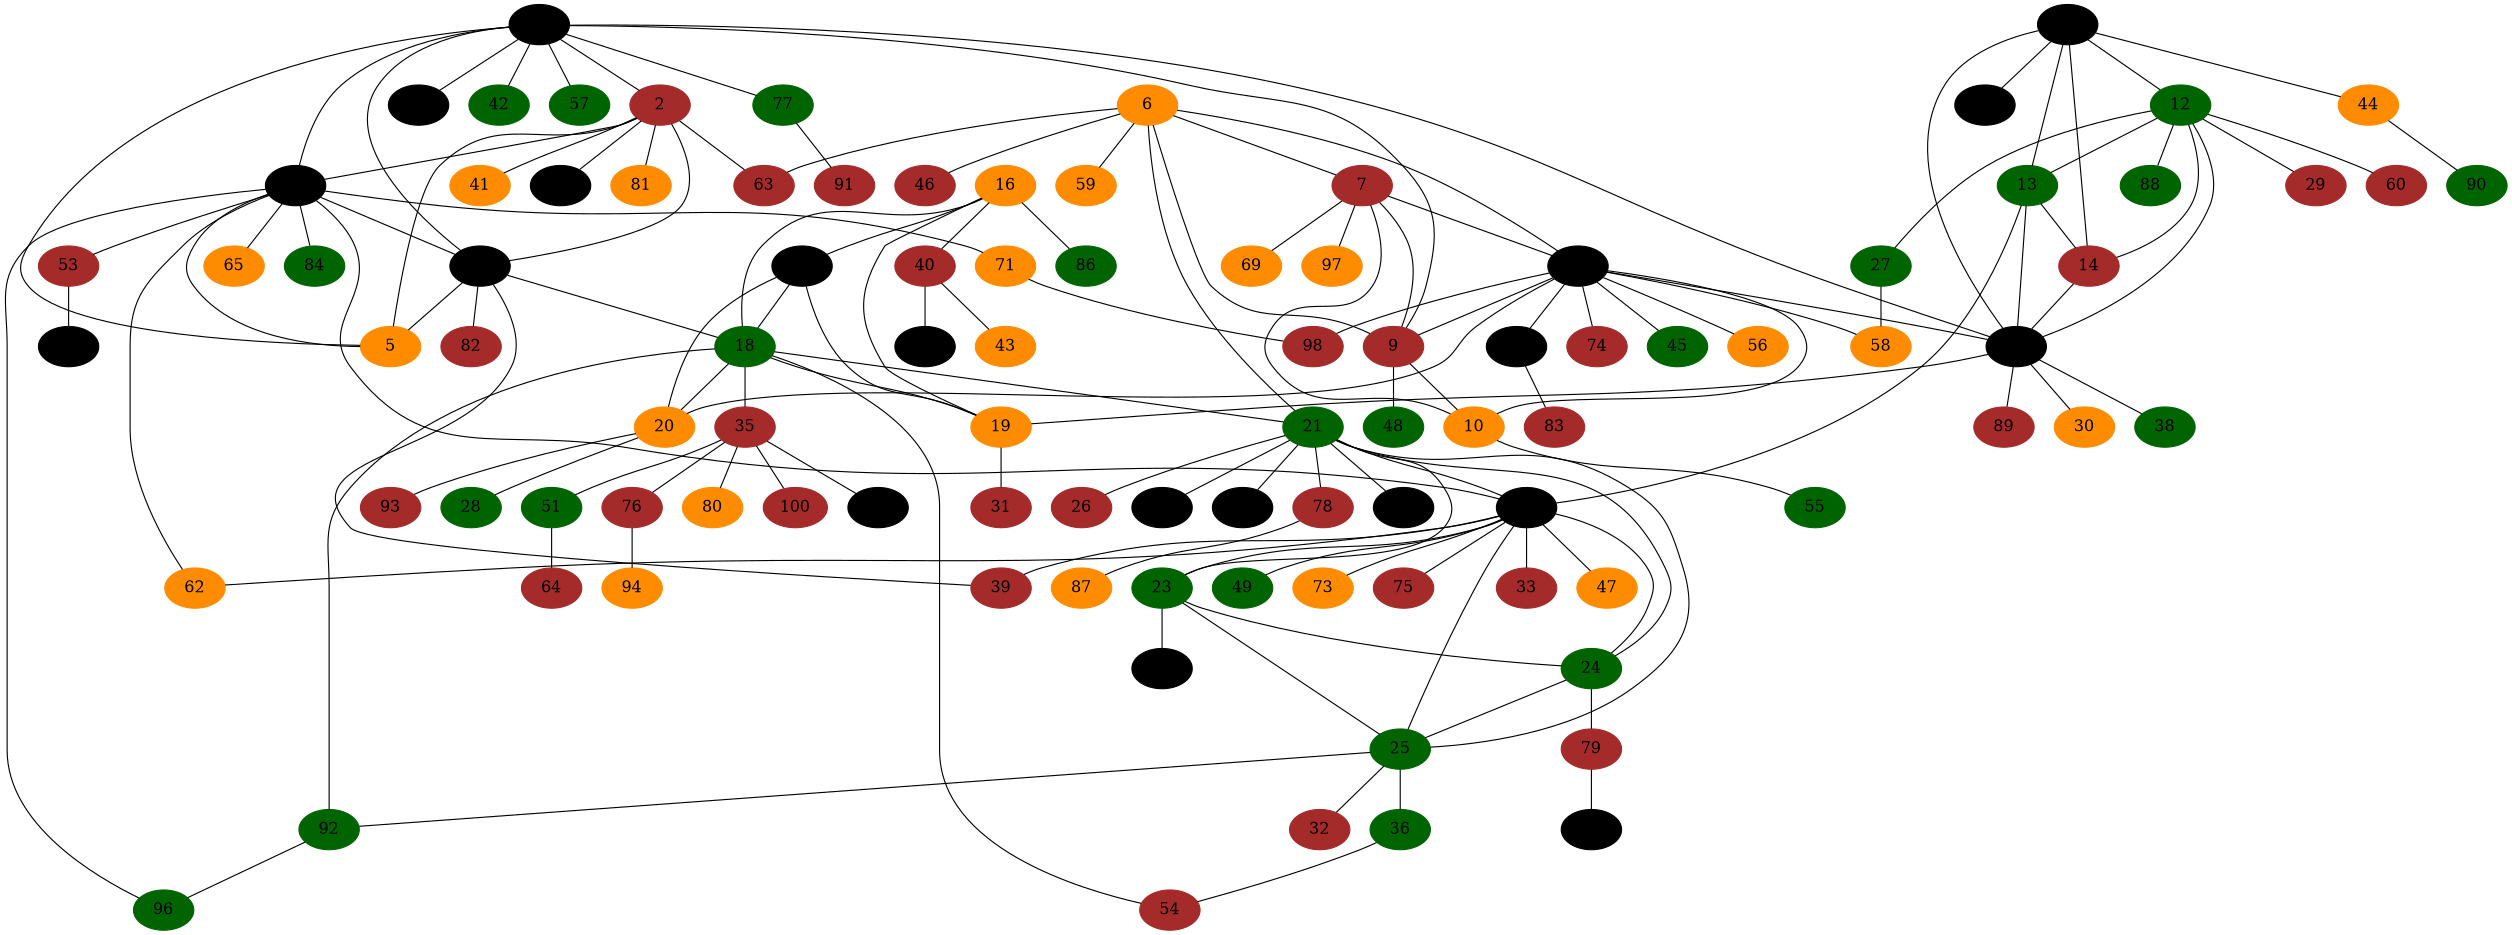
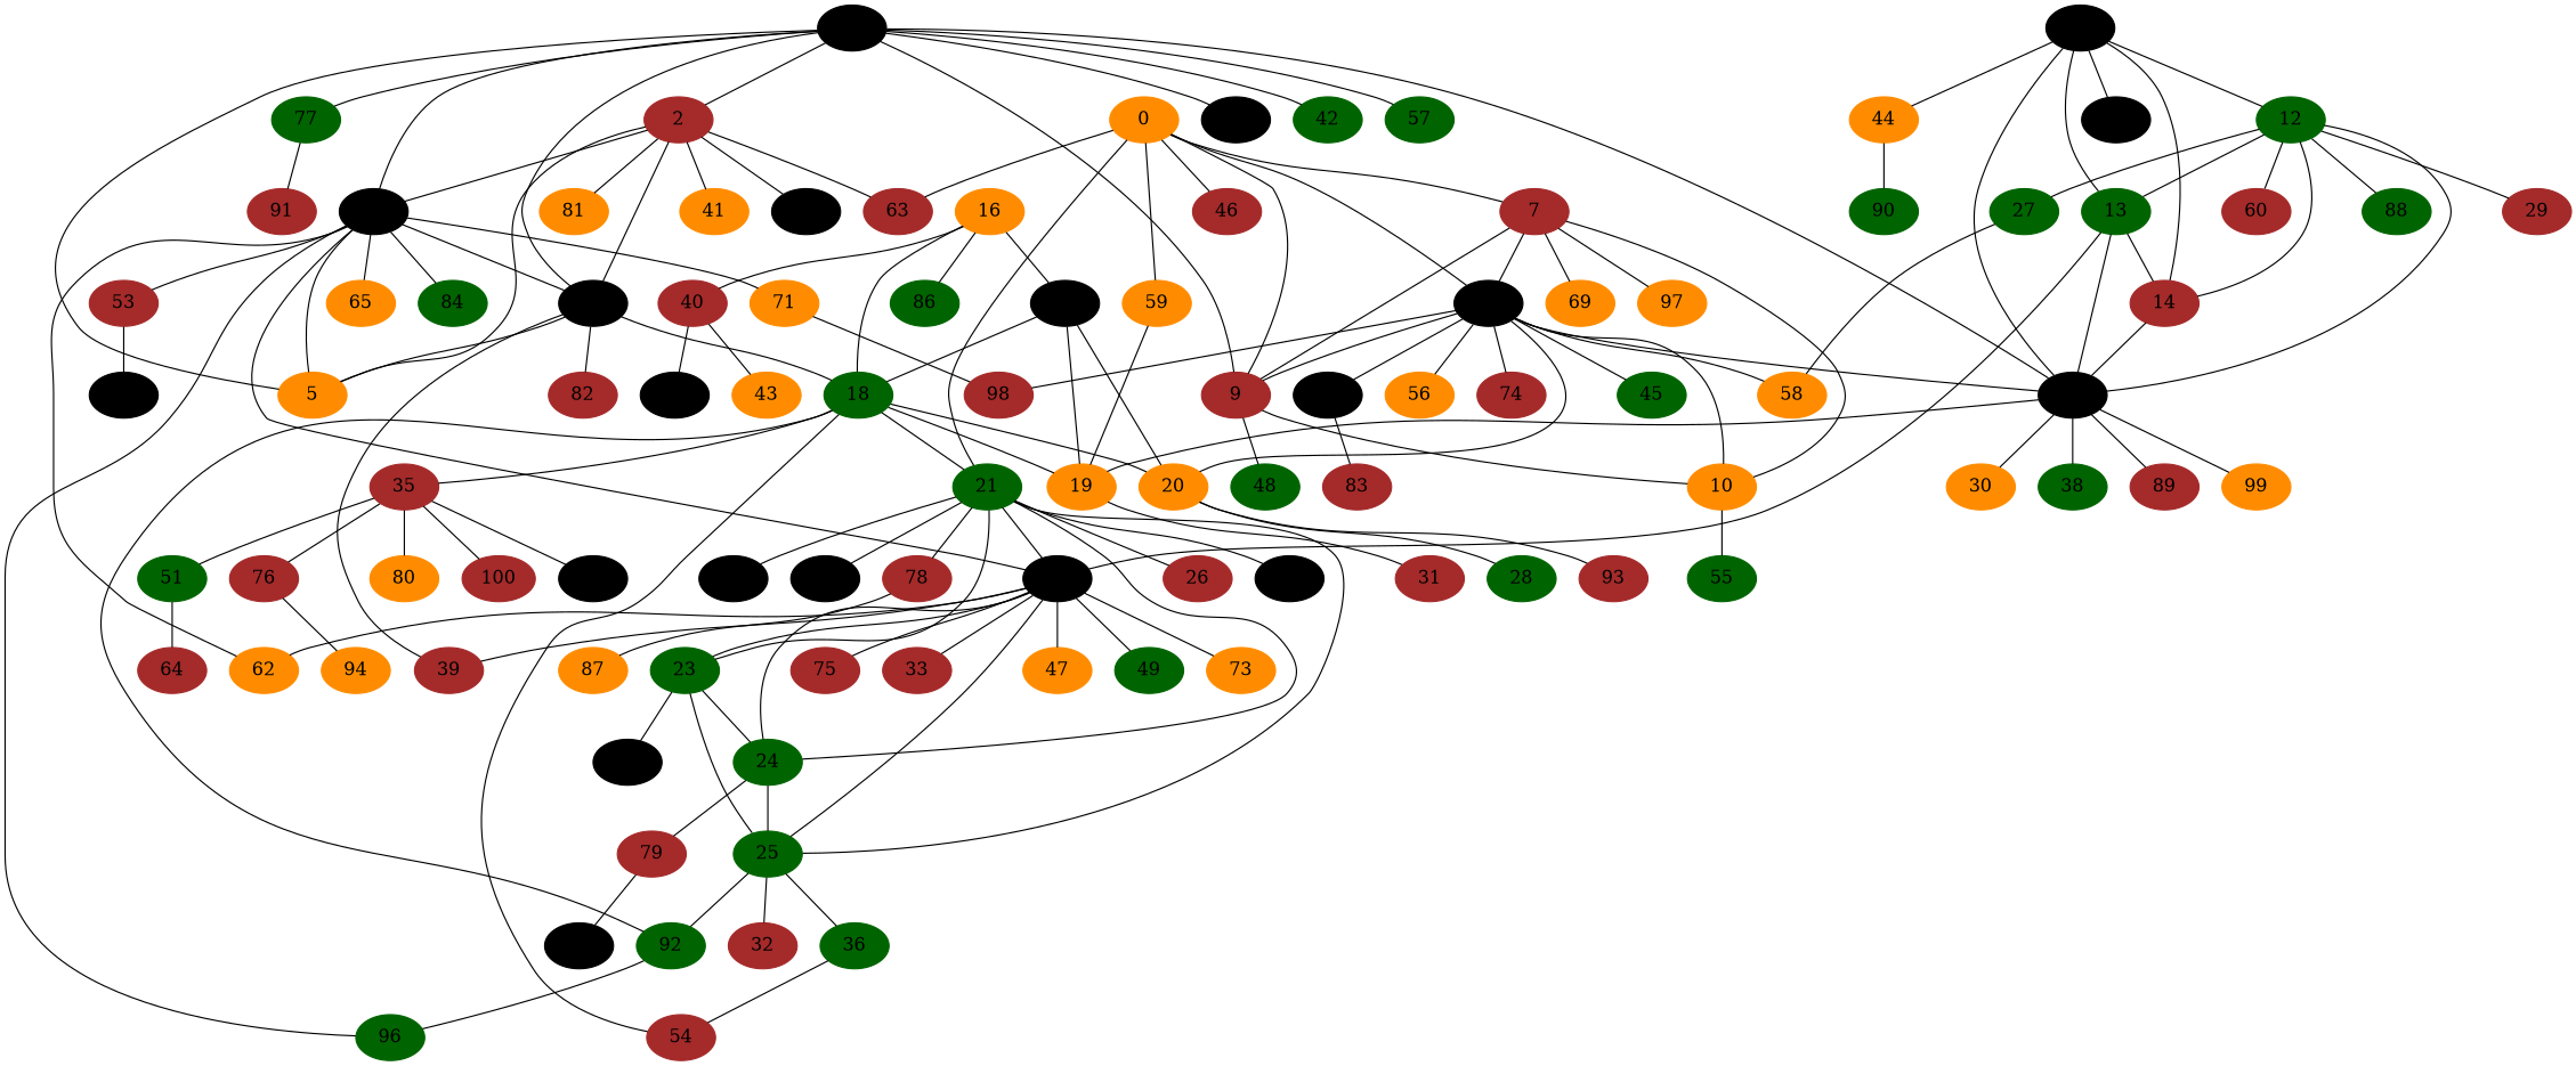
  graph {
    node [color=brown style=filled]
    1 [color=black]
    2
    3 [color=black]
    4 [color=black]
    5 [color=darkorange]
    9
    15 [color=black]
    34 [color=black]
    42 [color=darkgreen]
    57 [color=darkgreen]
    77 [color=darkgreen]
    41 [color=darkorange]
    63
    68 [color=black]
    81 [color=darkorange]
    22 [color=black]
    53
    62 [color=darkorange]
    65 [color=darkorange]
    71 [color=darkorange]
    84 [color=darkgreen]
    96 [color=darkgreen]
    18 [color=darkgreen]
    39
    82
    10 [color=darkorange]
    48 [color=darkgreen]
    30 [color=darkorange]
    19 [color=darkorange]
    38 [color=darkgreen]
    89
+   99 [color=darkorange]
    91
    23 [color=darkgreen]
    24 [color=darkgreen]
    25 [color=darkgreen]
    33
    47 [color=darkorange]
    49 [color=darkgreen]
    73 [color=darkorange]
    75
    61 [color=black]
    98
    21 [color=darkgreen]
    20 [color=darkorange]
    35
    54
    92 [color=darkgreen]
-   6 [color=darkorange]
+   6 [color=darkorange label=0]
    7
    8 [color=black]
    46
    59 [color=darkorange]
    69 [color=darkorange]
    97 [color=darkorange]
    45 [color=darkgreen]
    56 [color=darkorange]
    58 [color=darkorange]
    72 [color=black]
    74
    55 [color=darkgreen]
    26
    37 [color=black]
    66 [color=black]
    78
    95 [color=black]
    28 [color=darkgreen]
    93
    83
    11 [color=black]
    12 [color=darkgreen]
    13 [color=darkgreen]
    14
    44 [color=darkorange]
    67 [color=black]
    27 [color=darkgreen]
    29
    60
    88 [color=darkgreen]
    90 [color=darkgreen]
    31
    16 [color=darkorange]
    17 [color=black]
    40
    86 [color=darkgreen]
    43 [color=darkorange]
    52 [color=black]
    50 [color=black]
    51 [color=darkgreen]
    76
    80 [color=darkorange]
    100
    70 [color=black]
    79
    32
    36 [color=darkgreen]
    87 [color=darkorange]
    85 [color=black]
    64
    94 [color=darkorange]
    1 -- 2
    1 -- 3
    1 -- 4
    1 -- 5
    1 -- 9
    1 -- 15
    1 -- 34
    1 -- 42
    1 -- 57
    1 -- 77
    2 -- 3
    2 -- 4
    2 -- 5
    2 -- 41
    2 -- 63
    2 -- 68
    2 -- 81
    3 -- 4
    3 -- 5
    3 -- 22
    3 -- 53
    3 -- 62
    3 -- 65
    3 -- 71
    3 -- 84
    3 -- 96
    4 -- 5
    4 -- 18
    4 -- 39
    4 -- 82
    9 -- 10
    9 -- 48
    15 -- 30
    15 -- 19
    15 -- 38
    15 -- 89
+   15 -- 99
    77 -- 91
    22 -- 62
    22 -- 39
    22 -- 23
    22 -- 24
    22 -- 25
    22 -- 33
    22 -- 47
    22 -- 49
    22 -- 73
    22 -- 75
    53 -- 61
    71 -- 98
    18 -- 19
    18 -- 21
    18 -- 20
    18 -- 35
    18 -- 54
    18 -- 92
    10 -- 55
    19 -- 31
    23 -- 24
    23 -- 25
    23 -- 70
    24 -- 25
    24 -- 79
    25 -- 92
    25 -- 32
    25 -- 36
    21 -- 22
    21 -- 23
    21 -- 24
    21 -- 25
    21 -- 26
    21 -- 37
    21 -- 66
    21 -- 78
    21 -- 95
    20 -- 28
    20 -- 93
    35 -- 50
    35 -- 51
    35 -- 76
    35 -- 80
    35 -- 100
    92 -- 96
    6 -- 9
    6 -- 63
    6 -- 21
    6 -- 7
    6 -- 8
    6 -- 46
    6 -- 59
    7 -- 9
    7 -- 10
    7 -- 8
    7 -- 69
    7 -- 97
    8 -- 9
    8 -- 15
    8 -- 10
    8 -- 98
    8 -- 20
    8 -- 45
    8 -- 56
    8 -- 58
    8 -- 72
    8 -- 74
    72 -- 83
    78 -- 87
    11 -- 15
    11 -- 12
    11 -- 13
    11 -- 14
    11 -- 44
    11 -- 67
    12 -- 15
    12 -- 13
    12 -- 14
    12 -- 27
    12 -- 29
    12 -- 60
    12 -- 88
    13 -- 15
    13 -- 22
    13 -- 14
    14 -- 15
    44 -- 90
    27 -- 58
    16 -- 18
-   16 -- 19
+   59 -- 19
    16 -- 17
    16 -- 40
    16 -- 86
    17 -- 18
    17 -- 19
    17 -- 20
    40 -- 43
    40 -- 52
    51 -- 64
    76 -- 94
    79 -- 85
    36 -- 54
  }
